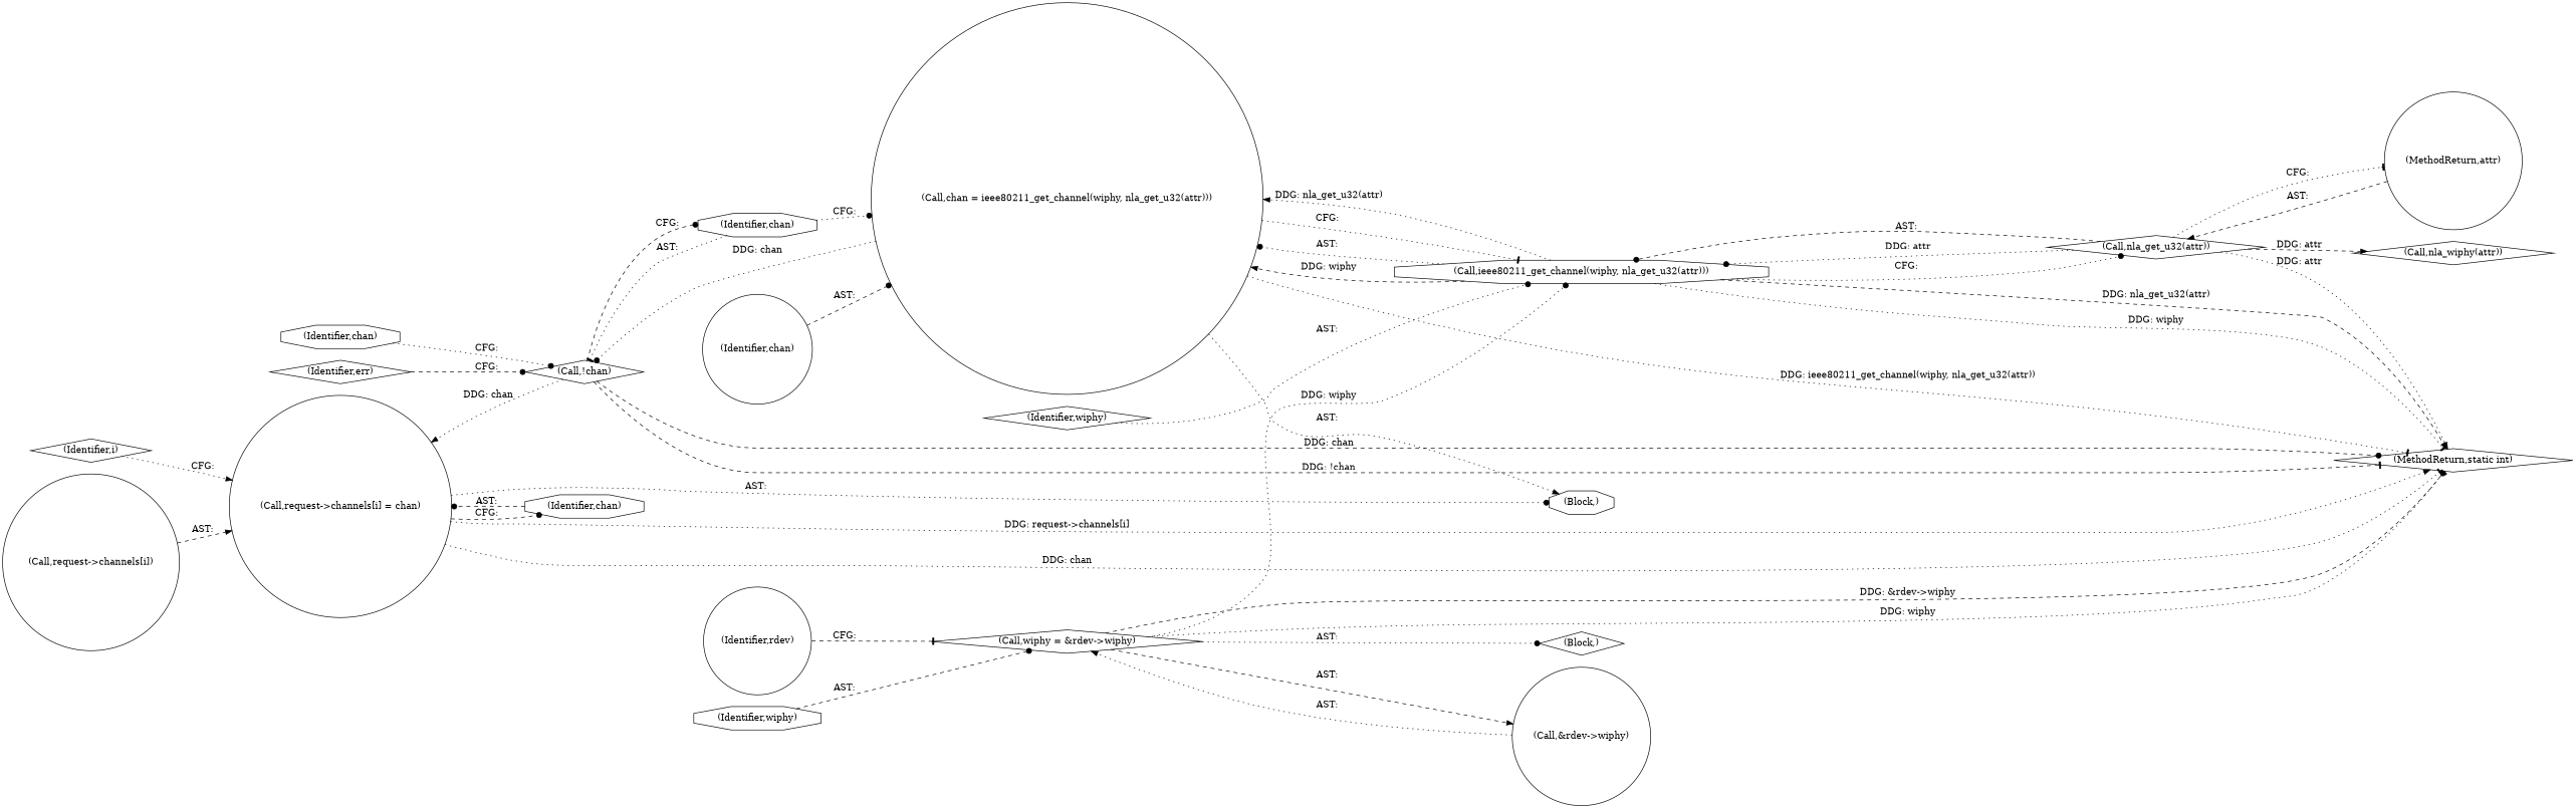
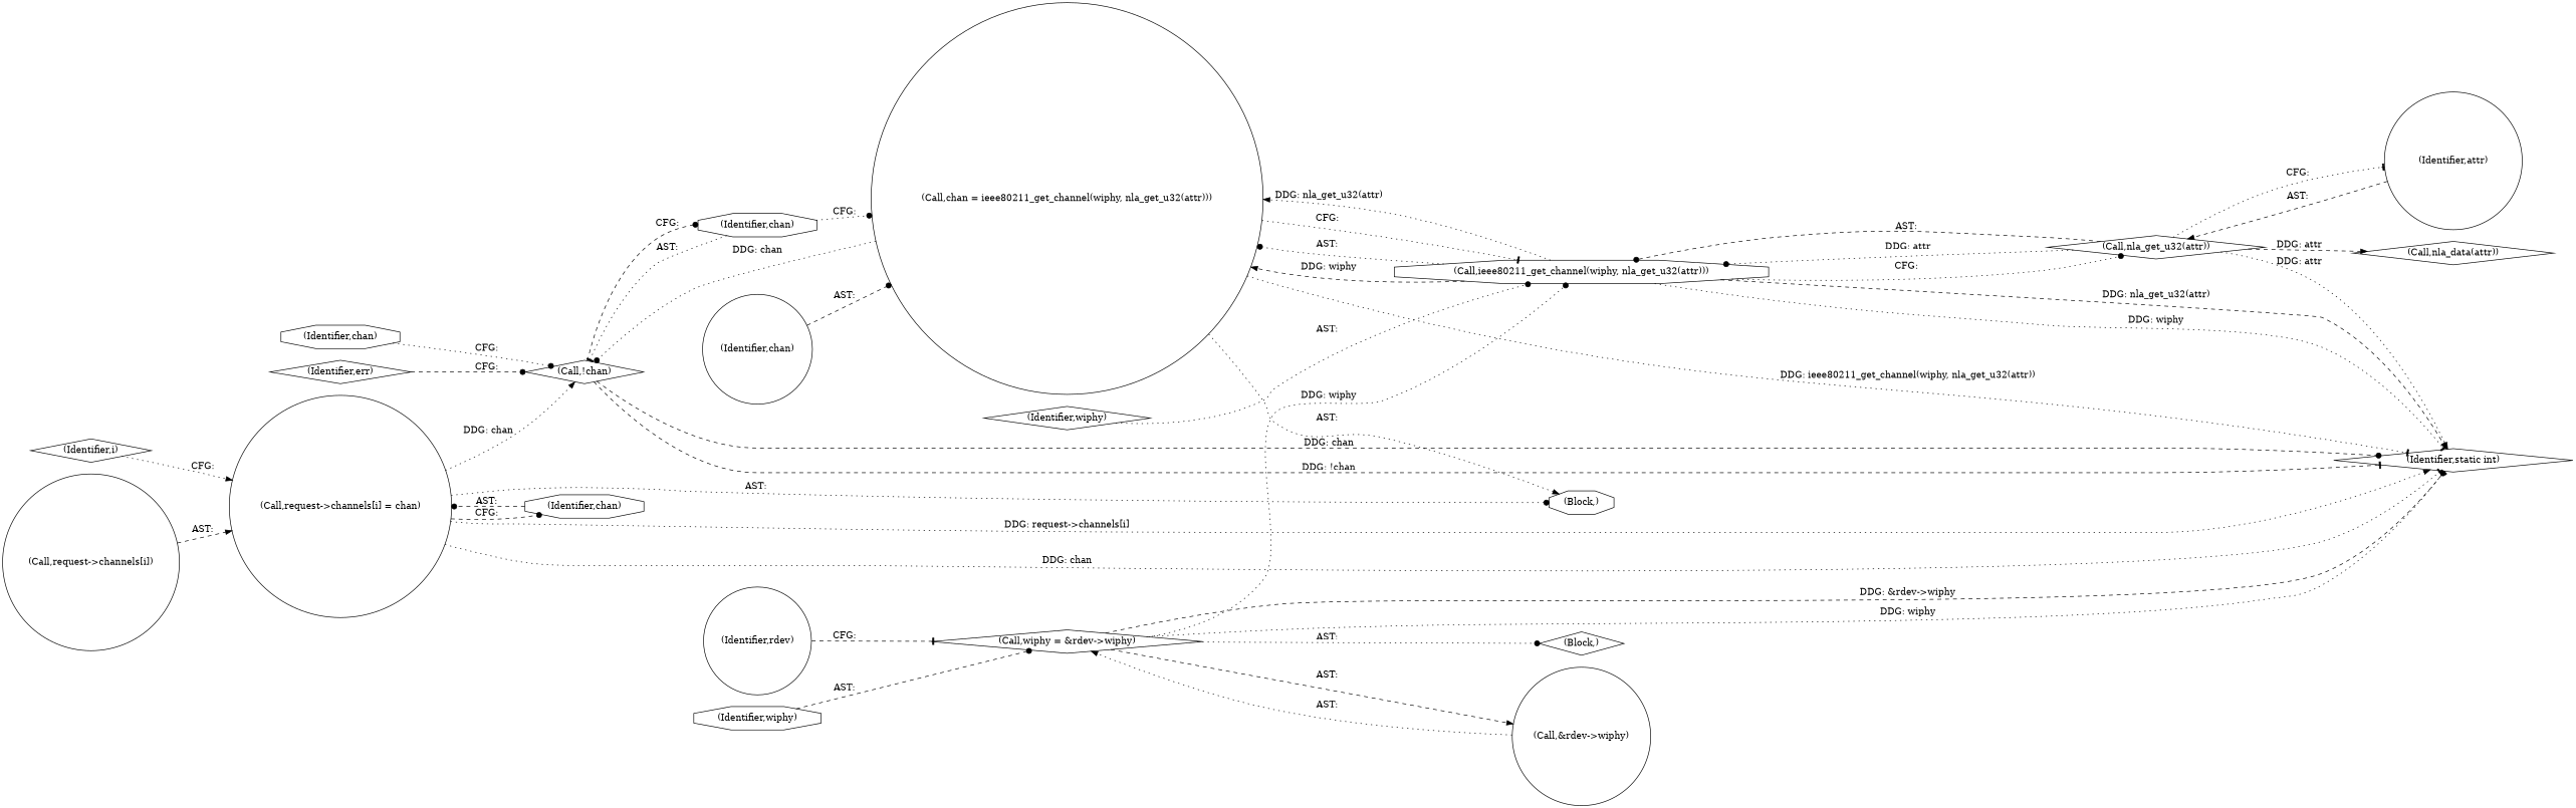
  digraph {
    rankdir=LR
    node [shape=diamond]
    edge [arrowhead=dot style=dotted]
    n1 [label="(Call,request->channels[i] = chan)" shape=circle]
    n2 [label="(Block,)" shape=octagon]
-   n3 [label="(MethodReturn,static int)"]
+   n3 [label="(Identifier,static int)"]
    n4 [label="(Identifier,chan)" shape=octagon]
    n5 [label="(Call,!chan)"]
    n6 [label="(Identifier,chan)" shape=octagon]
    n7 [label="(Call,chan = ieee80211_get_channel(wiphy, nla_get_u32(attr)))" shape=circle]
    n8 [label="(Call,ieee80211_get_channel(wiphy, nla_get_u32(attr)))" shape=octagon]
    n9 [label="(Call,nla_get_u32(attr))"]
-   n10 [label="(Call,nla_wiphy(attr))"]
-   n11 [label="(MethodReturn,attr)" shape=circle]
+   n10 [label="(Call,nla_data(attr))"]
+   n11 [label="(Identifier,attr)" shape=circle]
    n12 [label="(Call,wiphy = &rdev->wiphy)"]
    n13 [label="(Block,)"]
    n14 [label="(Call,&rdev->wiphy)" shape=circle]
    n15 [label="(Identifier,chan)" shape=octagon]
    n16 [label="(Identifier,err)"]
    n17 [label="(Identifier,i)"]
    n18 [label="(Identifier,rdev)" shape=circle]
    n19 [label="(Identifier,wiphy)"]
    n20 [label="(Identifier,wiphy)" shape=octagon]
    n21 [label="(Identifier,chan)" shape=circle]
    n22 [label="(Call,request->channels[i])" shape=circle]
    n1 -> n2 [label="AST: "]
    n1 -> n3 [arrowhead=tee label="DDG: chan"]
    n1 -> n3 [arrowhead=normal label="DDG: request->channels[i]"]
    n1 -> n4 [label="CFG: " style=dashed]
    n4 -> n1 [label="AST: " style=dashed]
-   n5 -> n1 [arrowhead=normal label="DDG: chan"]
+   n1 -> n5 [arrowhead=normal label="DDG: chan"]
    n5 -> n3 [label="DDG: chan" style=dashed]
    n5 -> n3 [arrowhead=tee label="DDG: !chan" style=dashed]
    n5 -> n6 [label="CFG: " style=dashed]
    n6 -> n5 [arrowhead=tee label="AST: "]
    n6 -> n7 [label="CFG: "]
    n7 -> n2 [arrowhead=normal label="AST: "]
    n7 -> n3 [arrowhead=tee label="DDG: ieee80211_get_channel(wiphy, nla_get_u32(attr))"]
    n7 -> n5 [label="DDG: chan"]
    n7 -> n8 [arrowhead=tee label="CFG: "]
    n8 -> n3 [arrowhead=normal label="DDG: nla_get_u32(attr)" style=dashed]
    n8 -> n3 [arrowhead=tee label="DDG: wiphy"]
    n8 -> n7 [label="AST: "]
    n8 -> n7 [arrowhead=normal label="DDG: wiphy" style=dashed]
    n8 -> n7 [arrowhead=normal label="DDG: nla_get_u32(attr)"]
    n8 -> n9 [label="CFG: "]
    n9 -> n3 [arrowhead=normal label="DDG: attr"]
    n9 -> n8 [label="AST: " style=dashed]
    n9 -> n8 [label="DDG: attr"]
    n9 -> n10 [arrowhead=normal label="DDG: attr" style=dashed]
    n9 -> n11 [arrowhead=tee label="CFG: "]
    n11 -> n9 [arrowhead=normal label="AST: " style=dashed]
    n12 -> n3 [arrowhead=tee label="DDG: &rdev->wiphy" style=dashed]
    n12 -> n3 [label="DDG: wiphy"]
    n12 -> n8 [label="DDG: wiphy"]
    n12 -> n13 [label="AST: "]
    n12 -> n14 [arrowhead=normal label="AST: " style=dashed]
    n14 -> n12 [arrowhead=normal label="AST: "]
    n15 -> n5 [label="CFG: "]
    n16 -> n5 [label="CFG: " style=dashed]
    n17 -> n1 [arrowhead=normal label="CFG: "]
    n18 -> n12 [arrowhead=tee label="CFG: " style=dashed]
    n19 -> n8 [label="AST: "]
    n20 -> n12 [label="AST: " style=dashed]
    n21 -> n7 [label="AST: " style=dashed]
    n22 -> n1 [arrowhead=normal label="AST: " style=dashed]
  }
